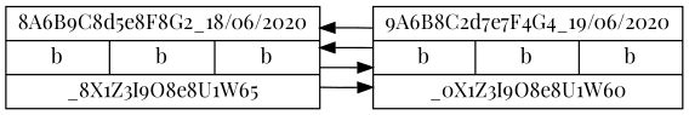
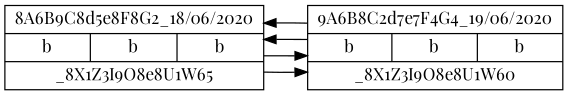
  digraph {
    rankdir=LR
    fontname="Playfair Display"
    node [shape=record fontname="Playfair Display"]
    edge [fontname="Playfair Display"]
    n1 [label="8A6B9C8d5e8F8G2_18/06/2020|{b|b|b}|_8X1Z3I9O8e8U1W65"]
-   n2 [label="9A6B8C2d7e7F4G4_19/06/2020|{b|b|b}|_0X1Z3I9O8e8U1W60"]
+   n2 [label="9A6B8C2d7e7F4G4_19/06/2020|{b|b|b}|_8X1Z3I9O8e8U1W60"]
    n1 -> n2
    n1 -> n2
    n2 -> n1
    n2 -> n1
  }
